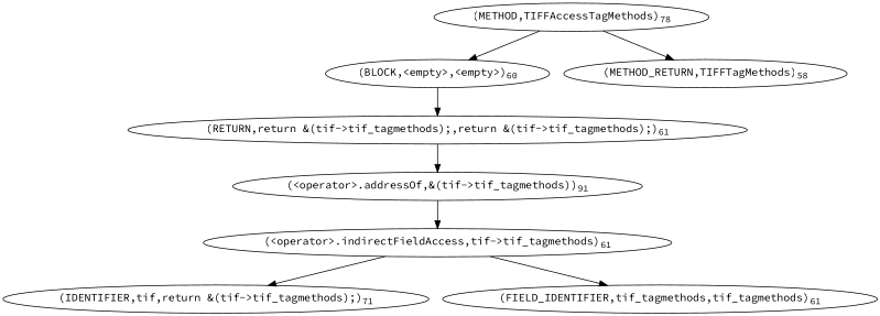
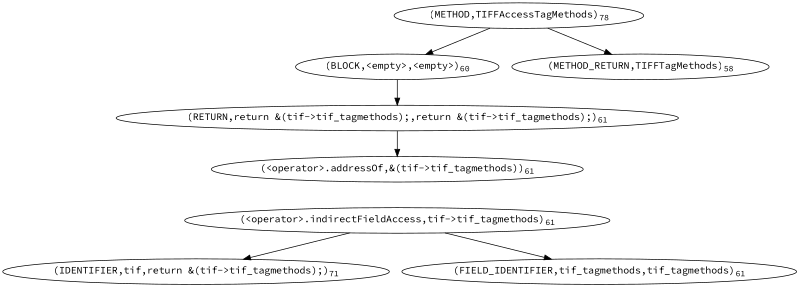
  digraph {
    fontname="Source Code Pro"
    node [fontname="Source Code Pro"]
    edge [fontname="Source Code Pro"]
    n1 [label=<(METHOD,TIFFAccessTagMethods)<SUB>78</SUB>>]
    n2 [label=<(BLOCK,&lt;empty&gt;,&lt;empty&gt;)<SUB>60</SUB>>]
    n3 [label=<(METHOD_RETURN,TIFFTagMethods)<SUB>58</SUB>>]
    n4 [label=<(RETURN,return &amp;(tif-&gt;tif_tagmethods);,return &amp;(tif-&gt;tif_tagmethods);)<SUB>61</SUB>>]
-   n5 [label=<(&lt;operator&gt;.addressOf,&amp;(tif-&gt;tif_tagmethods))<SUB>91</SUB>>]
+   n5 [label=<(&lt;operator&gt;.addressOf,&amp;(tif-&gt;tif_tagmethods))<SUB>61</SUB>>]
    n6 [label=<(&lt;operator&gt;.indirectFieldAccess,tif-&gt;tif_tagmethods)<SUB>61</SUB>>]
    n7 [label=<(IDENTIFIER,tif,return &amp;(tif-&gt;tif_tagmethods);)<SUB>71</SUB>>]
    n8 [label=<(FIELD_IDENTIFIER,tif_tagmethods,tif_tagmethods)<SUB>61</SUB>>]
    n1 -> n2
    n1 -> n3
    n2 -> n4
    n4 -> n5
-   n5 -> n6
    n6 -> n7
    n6 -> n8
  }
